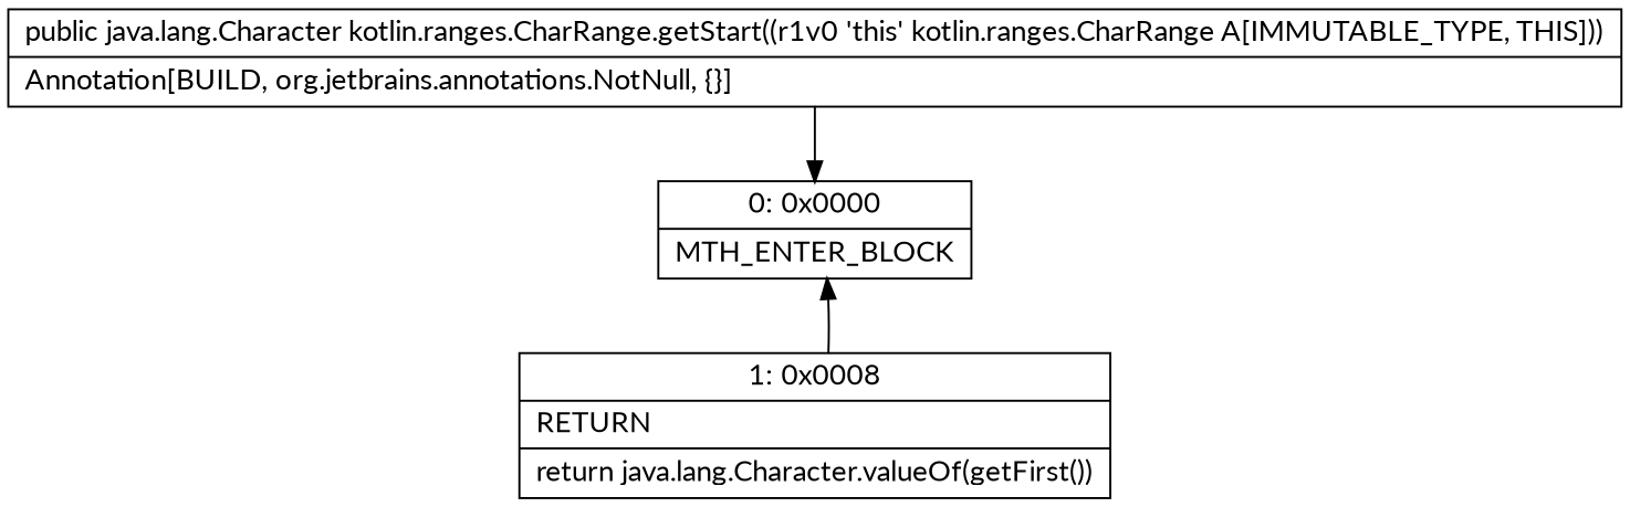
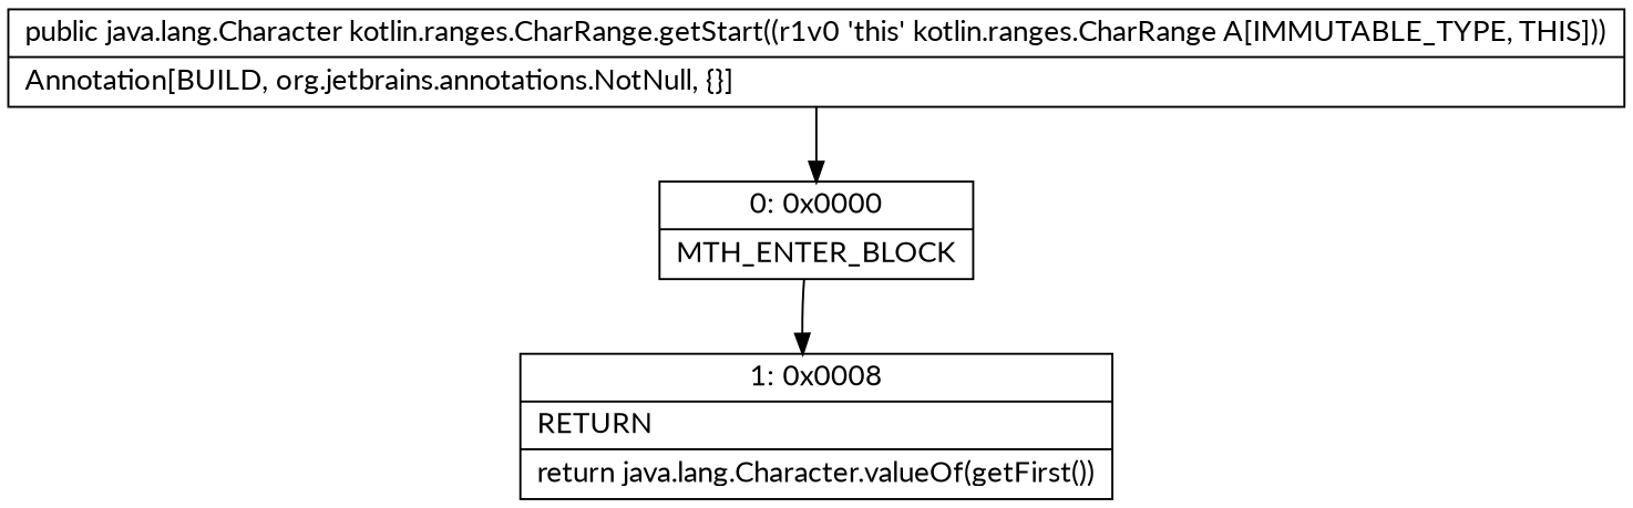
  digraph {
    fontname=Lato
    node [shape=record fontname=Lato]
    edge [fontname=Lato]
    n1 [label="{0\:\ 0x0000|MTH_ENTER_BLOCK\l}"]
    n2 [label="{1\:\ 0x0008|RETURN\l|return java.lang.Character.valueOf(getFirst())\l}"]
    n3 [label="{public java.lang.Character kotlin.ranges.CharRange.getStart((r1v0 'this' kotlin.ranges.CharRange A[IMMUTABLE_TYPE, THIS]))  | Annotation[BUILD, org.jetbrains.annotations.NotNull, \{\}]\l}"]
-   n2 -> n1
+   n1 -> n2
    n3 -> n1
  }
